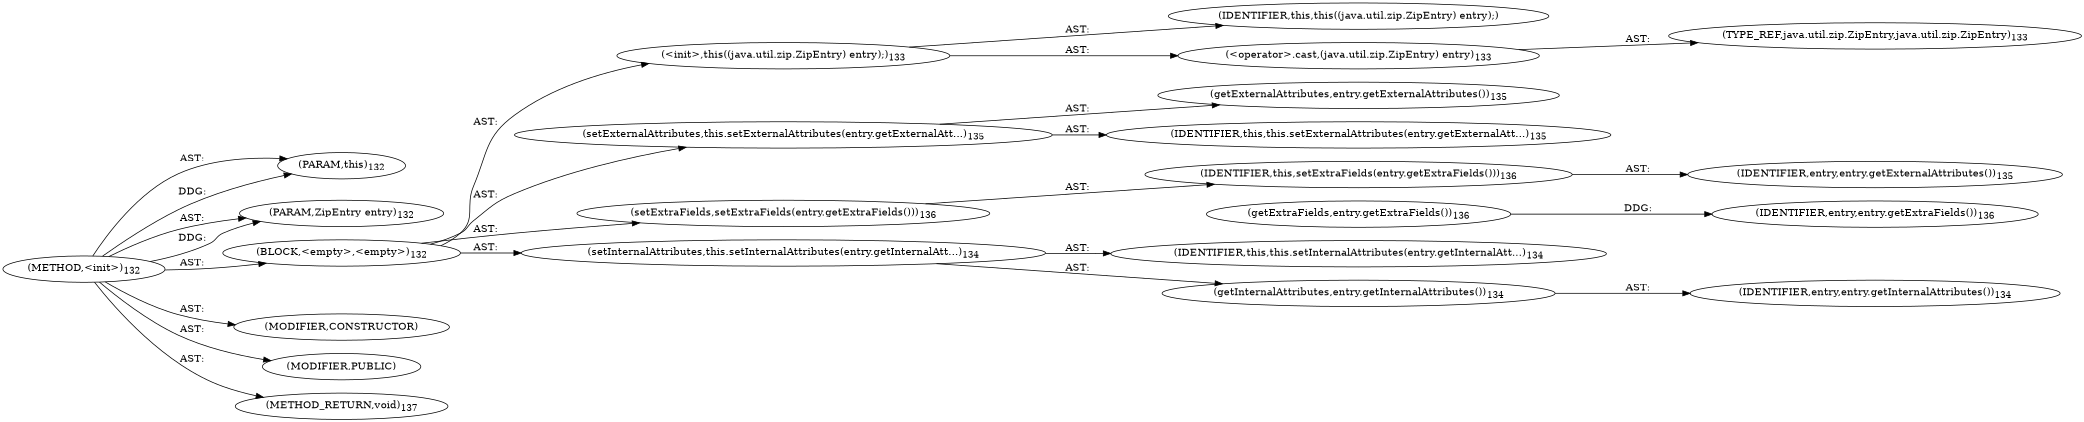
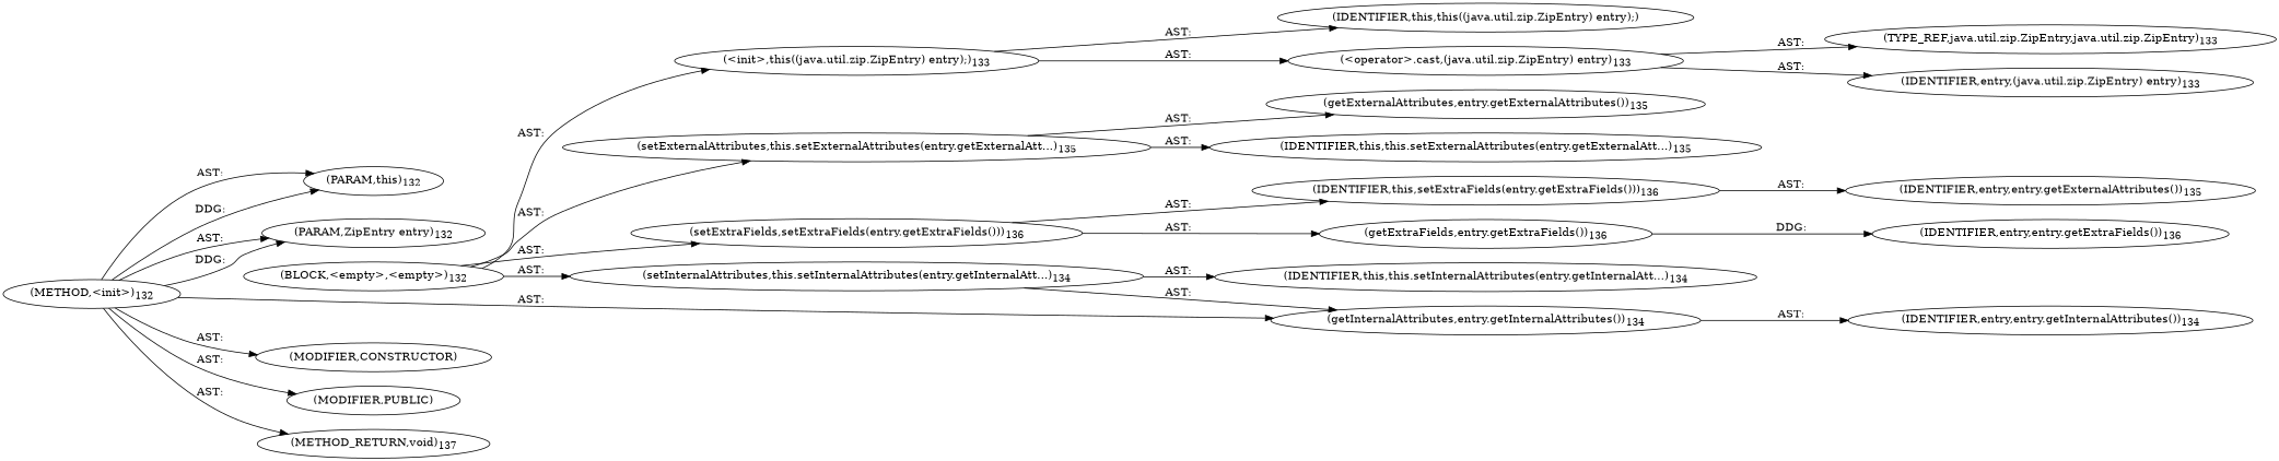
  digraph {
    rankdir=LR
    n1 [label=<(METHOD,&lt;init&gt;)<SUB>132</SUB>>]
    n2 [label=<(PARAM,this)<SUB>132</SUB>>]
    n3 [label=<(PARAM,ZipEntry entry)<SUB>132</SUB>>]
    n4 [label=<(BLOCK,&lt;empty&gt;,&lt;empty&gt;)<SUB>132</SUB>>]
    n5 [label=<(MODIFIER,CONSTRUCTOR)>]
    n6 [label=<(MODIFIER,PUBLIC)>]
    n7 [label=<(METHOD_RETURN,void)<SUB>137</SUB>>]
    n8 [label=<(&lt;init&gt;,this((java.util.zip.ZipEntry) entry);)<SUB>133</SUB>>]
    n9 [label=<(setInternalAttributes,this.setInternalAttributes(entry.getInternalAtt...)<SUB>134</SUB>>]
    n10 [label=<(setExternalAttributes,this.setExternalAttributes(entry.getExternalAtt...)<SUB>135</SUB>>]
    n11 [label=<(setExtraFields,setExtraFields(entry.getExtraFields()))<SUB>136</SUB>>]
    n12 [label=<(IDENTIFIER,this,this((java.util.zip.ZipEntry) entry);)>]
    n13 [label=<(&lt;operator&gt;.cast,(java.util.zip.ZipEntry) entry)<SUB>133</SUB>>]
    n14 [label=<(IDENTIFIER,this,this.setInternalAttributes(entry.getInternalAtt...)<SUB>134</SUB>>]
    n15 [label=<(getInternalAttributes,entry.getInternalAttributes())<SUB>134</SUB>>]
    n16 [label=<(IDENTIFIER,this,this.setExternalAttributes(entry.getExternalAtt...)<SUB>135</SUB>>]
    n17 [label=<(getExternalAttributes,entry.getExternalAttributes())<SUB>135</SUB>>]
    n18 [label=<(IDENTIFIER,this,setExtraFields(entry.getExtraFields()))<SUB>136</SUB>>]
    n19 [label=<(getExtraFields,entry.getExtraFields())<SUB>136</SUB>>]
    n20 [label=<(TYPE_REF,java.util.zip.ZipEntry,java.util.zip.ZipEntry)<SUB>133</SUB>>]
+   n21 [label=<(IDENTIFIER,entry,(java.util.zip.ZipEntry) entry)<SUB>133</SUB>>]
    n22 [label=<(IDENTIFIER,entry,entry.getInternalAttributes())<SUB>134</SUB>>]
    n23 [label=<(IDENTIFIER,entry,entry.getExternalAttributes())<SUB>135</SUB>>]
    n24 [label=<(IDENTIFIER,entry,entry.getExtraFields())<SUB>136</SUB>>]
    n1 -> n2 [label="AST: "]
    n1 -> n2 [label="DDG: "]
    n1 -> n3 [label="AST: "]
    n1 -> n3 [label="DDG: "]
-   n1 -> n4 [label="AST: "]
+   n1 -> n15 [label="AST: "]
    n1 -> n5 [label="AST: "]
    n1 -> n6 [label="AST: "]
    n1 -> n7 [label="AST: "]
    n4 -> n8 [label="AST: "]
    n4 -> n9 [label="AST: "]
    n4 -> n10 [label="AST: "]
    n4 -> n11 [label="AST: "]
    n8 -> n12 [label="AST: "]
    n8 -> n13 [label="AST: "]
    n9 -> n14 [label="AST: "]
    n9 -> n15 [label="AST: "]
    n10 -> n16 [label="AST: "]
    n10 -> n17 [label="AST: "]
    n11 -> n18 [label="AST: "]
+   n11 -> n19 [label="AST: "]
    n13 -> n20 [label="AST: "]
+   n13 -> n21 [label="AST: "]
    n15 -> n22 [label="AST: "]
    n18 -> n23 [label="AST: "]
    n19 -> n24 [label="DDG: "]
  }
